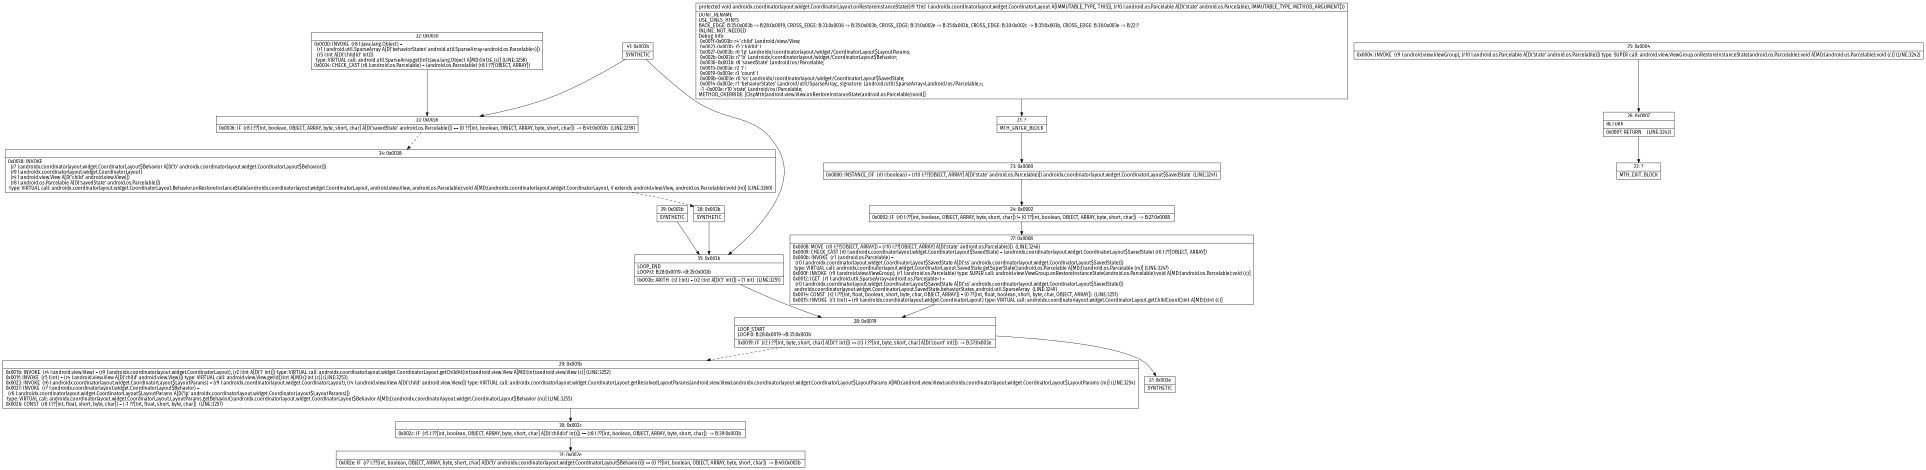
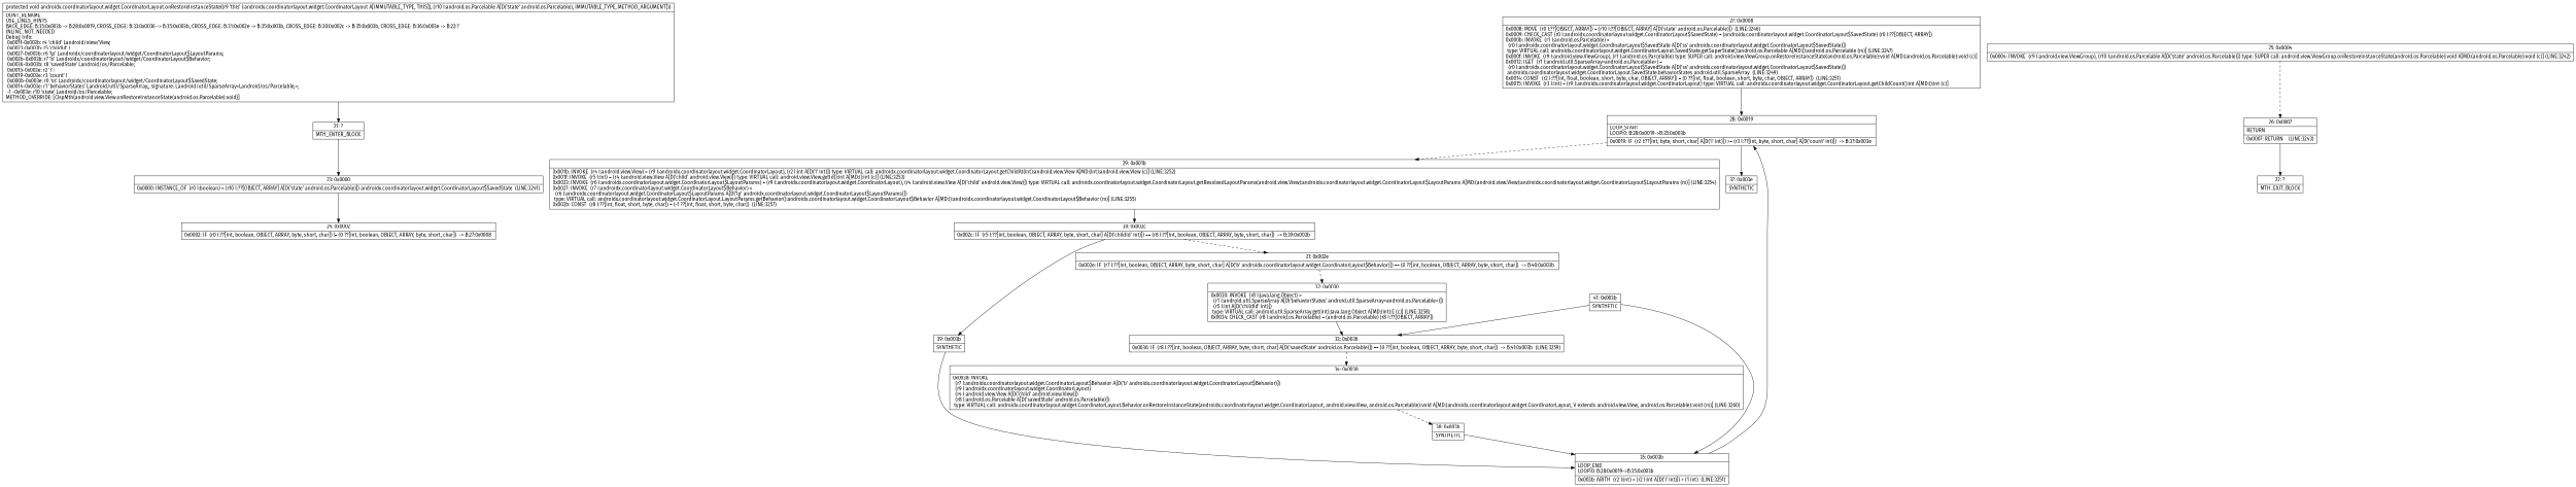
  digraph {
    fontname="Fira Sans"
    node [fontname="Fira Sans" shape=record]
    edge [fontname="Fira Sans"]
    n1 [label="{21\:\ ?|MTH_ENTER_BLOCK\l}"]
    n2 [label="{23\:\ 0x0000|0x0000: INSTANCE_OF  (r0 I:boolean) = (r10 I:??[OBJECT, ARRAY] A[D('state' android.os.Parcelable)]) androidx.coordinatorlayout.widget.CoordinatorLayout$SavedState  (LINE:3241)\l}"]
    n3 [label="{24\:\ 0x0002|0x0002: IF  (r0 I:??[int, boolean, OBJECT, ARRAY, byte, short, char]) != (0 ??[int, boolean, OBJECT, ARRAY, byte, short, char])  \-\> B:27:0x0008 \l}"]
    n4 [label="{27\:\ 0x0008|0x0008: MOVE  (r0 I:??[OBJECT, ARRAY]) = (r10 I:??[OBJECT, ARRAY] A[D('state' android.os.Parcelable)])  (LINE:3246)\l0x0009: CHECK_CAST (r0 I:androidx.coordinatorlayout.widget.CoordinatorLayout$SavedState) = (androidx.coordinatorlayout.widget.CoordinatorLayout$SavedState) (r0 I:??[OBJECT, ARRAY]) \l0x000b: INVOKE  (r1 I:android.os.Parcelable) = \l  (r0 I:androidx.coordinatorlayout.widget.CoordinatorLayout$SavedState A[D('ss' androidx.coordinatorlayout.widget.CoordinatorLayout$SavedState)])\l type: VIRTUAL call: androidx.coordinatorlayout.widget.CoordinatorLayout.SavedState.getSuperState():android.os.Parcelable A[MD:():android.os.Parcelable (m)] (LINE:3247)\l0x000f: INVOKE  (r9 I:android.view.ViewGroup), (r1 I:android.os.Parcelable) type: SUPER call: android.view.ViewGroup.onRestoreInstanceState(android.os.Parcelable):void A[MD:(android.os.Parcelable):void (c)]\l0x0012: IGET  (r1 I:android.util.SparseArray\<android.os.Parcelable\>) = \l  (r0 I:androidx.coordinatorlayout.widget.CoordinatorLayout$SavedState A[D('ss' androidx.coordinatorlayout.widget.CoordinatorLayout$SavedState)])\l androidx.coordinatorlayout.widget.CoordinatorLayout.SavedState.behaviorStates android.util.SparseArray  (LINE:3249)\l0x0014: CONST  (r2 I:??[int, float, boolean, short, byte, char, OBJECT, ARRAY]) = (0 ??[int, float, boolean, short, byte, char, OBJECT, ARRAY])  (LINE:3251)\l0x0015: INVOKE  (r3 I:int) = (r9 I:androidx.coordinatorlayout.widget.CoordinatorLayout) type: VIRTUAL call: androidx.coordinatorlayout.widget.CoordinatorLayout.getChildCount():int A[MD:():int (c)]\l}"]
    n5 [label="{25\:\ 0x0004|0x0004: INVOKE  (r9 I:android.view.ViewGroup), (r10 I:android.os.Parcelable A[D('state' android.os.Parcelable)]) type: SUPER call: android.view.ViewGroup.onRestoreInstanceState(android.os.Parcelable):void A[MD:(android.os.Parcelable):void (c)] (LINE:3242)\l}"]
    n6 [label="{26\:\ 0x0007|RETURN\l|0x0007: RETURN    (LINE:3243)\l}"]
    n7 [label="{28\:\ 0x0019|LOOP_START\lLOOP:0: B:28:0x0019\-\>B:35:0x003b\l|0x0019: IF  (r2 I:??[int, byte, short, char] A[D('i' int)]) \>= (r3 I:??[int, byte, short, char] A[D('count' int)])  \-\> B:37:0x003e \l}"]
    n8 [label="{22\:\ ?|MTH_EXIT_BLOCK\l}"]
    n9 [label="{29\:\ 0x001b|0x001b: INVOKE  (r4 I:android.view.View) = (r9 I:androidx.coordinatorlayout.widget.CoordinatorLayout), (r2 I:int A[D('i' int)]) type: VIRTUAL call: androidx.coordinatorlayout.widget.CoordinatorLayout.getChildAt(int):android.view.View A[MD:(int):android.view.View (c)] (LINE:3252)\l0x001f: INVOKE  (r5 I:int) = (r4 I:android.view.View A[D('child' android.view.View)]) type: VIRTUAL call: android.view.View.getId():int A[MD:():int (c)] (LINE:3253)\l0x0023: INVOKE  (r6 I:androidx.coordinatorlayout.widget.CoordinatorLayout$LayoutParams) = (r9 I:androidx.coordinatorlayout.widget.CoordinatorLayout), (r4 I:android.view.View A[D('child' android.view.View)]) type: VIRTUAL call: androidx.coordinatorlayout.widget.CoordinatorLayout.getResolvedLayoutParams(android.view.View):androidx.coordinatorlayout.widget.CoordinatorLayout$LayoutParams A[MD:(android.view.View):androidx.coordinatorlayout.widget.CoordinatorLayout$LayoutParams (m)] (LINE:3254)\l0x0027: INVOKE  (r7 I:androidx.coordinatorlayout.widget.CoordinatorLayout$Behavior) = \l  (r6 I:androidx.coordinatorlayout.widget.CoordinatorLayout$LayoutParams A[D('lp' androidx.coordinatorlayout.widget.CoordinatorLayout$LayoutParams)])\l type: VIRTUAL call: androidx.coordinatorlayout.widget.CoordinatorLayout.LayoutParams.getBehavior():androidx.coordinatorlayout.widget.CoordinatorLayout$Behavior A[MD:():androidx.coordinatorlayout.widget.CoordinatorLayout$Behavior (m)] (LINE:3255)\l0x002b: CONST  (r8 I:??[int, float, short, byte, char]) = (\-1 ??[int, float, short, byte, char])  (LINE:3257)\l}"]
    n10 [label="{37\:\ 0x003e|SYNTHETIC\l}"]
    n11 [label="{30\:\ 0x002c|0x002c: IF  (r5 I:??[int, boolean, OBJECT, ARRAY, byte, short, char] A[D('childId' int)]) == (r8 I:??[int, boolean, OBJECT, ARRAY, byte, short, char])  \-\> B:39:0x003b \l}"]
    n12 [label="{31\:\ 0x002e|0x002e: IF  (r7 I:??[int, boolean, OBJECT, ARRAY, byte, short, char] A[D('b' androidx.coordinatorlayout.widget.CoordinatorLayout$Behavior)]) == (0 ??[int, boolean, OBJECT, ARRAY, byte, short, char])  \-\> B:40:0x003b \l}"]
    n13 [label="{39\:\ 0x003b|SYNTHETIC\l}"]
    n14 [label="{32\:\ 0x0030|0x0030: INVOKE  (r8 I:java.lang.Object) = \l  (r1 I:android.util.SparseArray A[D('behaviorStates' android.util.SparseArray\<android.os.Parcelable\>)])\l  (r5 I:int A[D('childId' int)])\l type: VIRTUAL call: android.util.SparseArray.get(int):java.lang.Object A[MD:(int):E (c)] (LINE:3258)\l0x0034: CHECK_CAST (r8 I:android.os.Parcelable) = (android.os.Parcelable) (r8 I:??[OBJECT, ARRAY]) \l}"]
    n15 [label="{35\:\ 0x003b|LOOP_END\lLOOP:0: B:28:0x0019\-\>B:35:0x003b\l|0x003b: ARITH  (r2 I:int) = (r2 I:int A[D('i' int)]) + (1 int)  (LINE:3251)\l}"]
    n16 [label="{33\:\ 0x0036|0x0036: IF  (r8 I:??[int, boolean, OBJECT, ARRAY, byte, short, char] A[D('savedState' android.os.Parcelable)]) == (0 ??[int, boolean, OBJECT, ARRAY, byte, short, char])  \-\> B:41:0x003b  (LINE:3259)\l}"]
    n17 [label="{34\:\ 0x0038|0x0038: INVOKE  \l  (r7 I:androidx.coordinatorlayout.widget.CoordinatorLayout$Behavior A[D('b' androidx.coordinatorlayout.widget.CoordinatorLayout$Behavior)])\l  (r9 I:androidx.coordinatorlayout.widget.CoordinatorLayout)\l  (r4 I:android.view.View A[D('child' android.view.View)])\l  (r8 I:android.os.Parcelable A[D('savedState' android.os.Parcelable)])\l type: VIRTUAL call: androidx.coordinatorlayout.widget.CoordinatorLayout.Behavior.onRestoreInstanceState(androidx.coordinatorlayout.widget.CoordinatorLayout, android.view.View, android.os.Parcelable):void A[MD:(androidx.coordinatorlayout.widget.CoordinatorLayout, V extends android.view.View, android.os.Parcelable):void (m)] (LINE:3260)\l}"]
    n18 [label="{38\:\ 0x003b|SYNTHETIC\l}"]
    n19 [label="{41\:\ 0x003b|SYNTHETIC\l}"]
    n20 [label="{protected void androidx.coordinatorlayout.widget.CoordinatorLayout.onRestoreInstanceState((r9 'this' I:androidx.coordinatorlayout.widget.CoordinatorLayout A[IMMUTABLE_TYPE, THIS]), (r10 I:android.os.Parcelable A[D('state' android.os.Parcelable), IMMUTABLE_TYPE, METHOD_ARGUMENT]))  | DONT_RENAME\lUSE_LINES_HINTS\lBACK_EDGE: B:35:0x003b \-\> B:28:0x0019, CROSS_EDGE: B:33:0x0036 \-\> B:35:0x003b, CROSS_EDGE: B:31:0x002e \-\> B:35:0x003b, CROSS_EDGE: B:30:0x002c \-\> B:35:0x003b, CROSS_EDGE: B:36:0x003e \-\> B:22:?\lINLINE_NOT_NEEDED\lDebug Info:\l  0x001f\-0x003b: r4 'child' Landroid\/view\/View;\l  0x0023\-0x003b: r5 'childId' I\l  0x0027\-0x003b: r6 'lp' Landroidx\/coordinatorlayout\/widget\/CoordinatorLayout$LayoutParams;\l  0x002b\-0x003b: r7 'b' Landroidx\/coordinatorlayout\/widget\/CoordinatorLayout$Behavior;\l  0x0036\-0x003b: r8 'savedState' Landroid\/os\/Parcelable;\l  0x0015\-0x003e: r2 'i' I\l  0x0019\-0x003e: r3 'count' I\l  0x000b\-0x003e: r0 'ss' Landroidx\/coordinatorlayout\/widget\/CoordinatorLayout$SavedState;\l  0x0014\-0x003e: r1 'behaviorStates' Landroid\/util\/SparseArray;, signature: Landroid\/util\/SparseArray\<Landroid\/os\/Parcelable;\>;\l  \-1 \-0x003e: r10 'state' Landroid\/os\/Parcelable;\lMETHOD_OVERRIDE: [ClspMth\{android.view.View.onRestoreInstanceState(android.os.Parcelable):void\}]\l}"]
    n1 -> n2
    n2 -> n3
-   n3 -> n4
    n4 -> n7
-   n5 -> n6
+   n5 -> n6 [style=dashed]
    n6 -> n8
    n7 -> n9 [style=dashed]
    n7 -> n10
    n9 -> n11
-   n11 -> n12 [style=solid]
+   n11 -> n12 [style=dashed]
+   n11 -> n13
+   n12 -> n14 [style=dashed]
    n13 -> n15
    n14 -> n16
    n15 -> n7
    n16 -> n17 [style=dashed]
    n17 -> n18 [style=dashed]
    n18 -> n15
    n19 -> n15
    n19 -> n16
    n20 -> n1
  }
